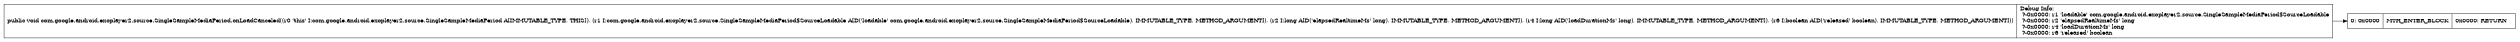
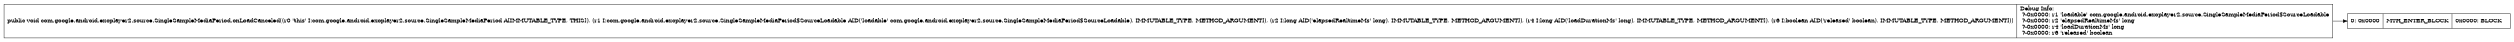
  digraph {
    rankdir=LR
    node [shape=record]
-   n1 [label="{0\:\ 0x0000|MTH_ENTER_BLOCK\l|0x0000: RETURN   \l}"]
+   n1 [label="{0\:\ 0x0000|MTH_ENTER_BLOCK\l|0x0000: BLOCK   \l}"]
    n2 [label="{public void com.google.android.exoplayer2.source.SingleSampleMediaPeriod.onLoadCanceled((r0 'this' I:com.google.android.exoplayer2.source.SingleSampleMediaPeriod A[IMMUTABLE_TYPE, THIS]), (r1 I:com.google.android.exoplayer2.source.SingleSampleMediaPeriod$SourceLoadable A[D('loadable' com.google.android.exoplayer2.source.SingleSampleMediaPeriod$SourceLoadable), IMMUTABLE_TYPE, METHOD_ARGUMENT]), (r2 I:long A[D('elapsedRealtimeMs' long), IMMUTABLE_TYPE, METHOD_ARGUMENT]), (r4 I:long A[D('loadDurationMs' long), IMMUTABLE_TYPE, METHOD_ARGUMENT]), (r6 I:boolean A[D('released' boolean), IMMUTABLE_TYPE, METHOD_ARGUMENT]))  | Debug Info:\l  ?\-0x0000: r1 'loadable' com.google.android.exoplayer2.source.SingleSampleMediaPeriod$SourceLoadable\l  ?\-0x0000: r2 'elapsedRealtimeMs' long\l  ?\-0x0000: r4 'loadDurationMs' long\l  ?\-0x0000: r6 'released' boolean\l}"]
    n2 -> n1
  }
